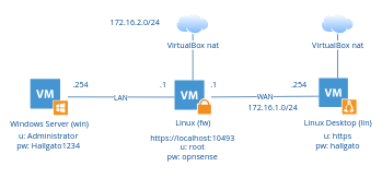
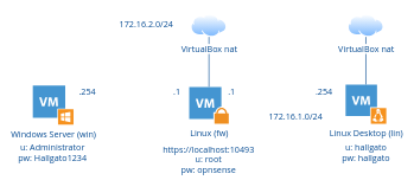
  <mxCell id="0" />
  <mxCell id="1" parent="0" />
- <mxCell id="2" value="LAN" style="edgeStyle=none;html=1;strokeColor=#034991;fontFamily=Open Sans;fontColor=#034991;endArrow=none;endFill=0;" edge="1" parent="1" source="3" target="8"><mxGeometry relative="1" as="geometry" /></mxCell>
  <mxCell id="3" value="Windows Server (win)" style="shadow=0;dashed=0;html=1;strokeColor=none;fillColor=#4495D1;labelPosition=center;verticalLabelPosition=bottom;verticalAlign=top;align=center;outlineConnect=0;shape=mxgraph.veeam.vm_windows;fontFamily=Open Sans;fontColor=#034991;" vertex="1" parent="1"><mxGeometry x="45" y="120" width="57.2" height="55.2" as="geometry" /></mxCell>
  <mxCell id="4" style="edgeStyle=none;html=1;endArrow=none;endFill=0;strokeColor=#034991;fontFamily=Open Sans;fontColor=#034991;" edge="1" parent="1" source="5" target="10"><mxGeometry relative="1" as="geometry" /></mxCell>
  <mxCell id="5" value="&lt;div&gt;Linux Desktop (lin)&lt;/div&gt;" style="shadow=0;dashed=0;html=1;strokeColor=none;fillColor=#4495D1;labelPosition=center;verticalLabelPosition=bottom;verticalAlign=top;align=center;outlineConnect=0;shape=mxgraph.veeam.vm_linux;fontFamily=Open Sans;fontColor=#034991;" vertex="1" parent="1"><mxGeometry x="485" y="118.8" width="57.2" height="55.2" as="geometry" /></mxCell>
- <mxCell id="6" value="WAN" style="edgeStyle=none;html=1;endArrow=none;endFill=0;strokeColor=#034991;fontFamily=Open Sans;fontColor=#034991;" edge="1" parent="1" source="8" target="5"><mxGeometry relative="1" as="geometry" /></mxCell>
  <mxCell id="7" style="edgeStyle=none;html=1;entryX=0.5;entryY=1;entryDx=0;entryDy=0;endArrow=none;endFill=0;strokeColor=#034991;fontFamily=Open Sans;fontColor=#034991;" edge="1" parent="1" source="8" target="9"><mxGeometry relative="1" as="geometry" /></mxCell>
  <mxCell id="8" value="&lt;div&gt;Linux (fw)&lt;/div&gt;" style="shadow=0;dashed=0;html=1;strokeColor=none;fillColor=#4495D1;labelPosition=center;verticalLabelPosition=bottom;verticalAlign=top;align=center;outlineConnect=0;shape=mxgraph.veeam.2d.vm_locked;fontFamily=Open Sans;fontColor=#034991;" vertex="1" parent="1"><mxGeometry x="265" y="122" width="55.6" height="52" as="geometry" /></mxCell>
  <mxCell id="9" value="VirtualBox nat" style="aspect=fixed;perimeter=ellipsePerimeter;html=1;align=center;shadow=0;dashed=0;spacingTop=3;image;image=img/lib/active_directory/internet_cloud.svg;strokeColor=#034991;fontFamily=Open Sans;fontColor=#034991;noLabel=0;" vertex="1" parent="1"><mxGeometry x="267.8" y="20" width="50" height="31.5" as="geometry" /></mxCell>
  <mxCell id="10" value="VirtualBox nat" style="aspect=fixed;perimeter=ellipsePerimeter;html=1;align=center;shadow=0;dashed=0;spacingTop=3;image;image=img/lib/active_directory/internet_cloud.svg;strokeColor=#034991;fontFamily=Open Sans;fontColor=#034991;" vertex="1" parent="1"><mxGeometry x="488.6" y="20" width="50" height="31.5" as="geometry" /></mxCell>
  <mxCell id="11" value="172.16.2.0/24" style="text;html=1;strokeColor=none;fillColor=none;align=center;verticalAlign=middle;whiteSpace=wrap;rounded=0;fontFamily=Open Sans;fontColor=#034991;" vertex="1" parent="1"><mxGeometry x="185" y="24" width="40" height="20" as="geometry" /></mxCell>
  <mxCell id="12" value="172.16.1.0/24" style="text;html=1;strokeColor=none;fillColor=none;align=center;verticalAlign=middle;whiteSpace=wrap;rounded=0;fontFamily=Open Sans;fontColor=#034991;" vertex="1" parent="1"><mxGeometry x="395" y="155.2" width="40" height="20" as="geometry" /></mxCell>
  <mxCell id="13" value=".254" style="text;html=1;strokeColor=none;fillColor=none;align=center;verticalAlign=middle;whiteSpace=wrap;rounded=0;fontFamily=Open Sans;fontColor=#034991;" vertex="1" parent="1"><mxGeometry x="102.2" y="118.8" width="40" height="20" as="geometry" /></mxCell>
  <mxCell id="14" value=".1" style="text;html=1;strokeColor=none;fillColor=none;align=center;verticalAlign=middle;whiteSpace=wrap;rounded=0;fontFamily=Open Sans;fontColor=#034991;" vertex="1" parent="1"><mxGeometry x="227.8" y="118.8" width="40" height="20" as="geometry" /></mxCell>
  <mxCell id="15" value=".254" style="text;html=1;strokeColor=none;fillColor=none;align=center;verticalAlign=middle;whiteSpace=wrap;rounded=0;fontFamily=Open Sans;fontColor=#034991;" vertex="1" parent="1"><mxGeometry x="435" y="120" width="40" height="20" as="geometry" /></mxCell>
  <mxCell id="16" value=".1" style="text;html=1;strokeColor=none;fillColor=none;align=center;verticalAlign=middle;whiteSpace=wrap;rounded=0;fontFamily=Open Sans;fontColor=#034991;" vertex="1" parent="1"><mxGeometry x="305" y="118.8" width="40" height="20" as="geometry" /></mxCell>
  <mxCell id="17" value="https://localhost:10493&lt;br&gt;&lt;div&gt;u: root&lt;/div&gt;&lt;div&gt;pw: opnsense&lt;/div&gt;" style="text;html=1;strokeColor=none;fillColor=none;align=center;verticalAlign=middle;whiteSpace=wrap;rounded=0;fontFamily=Open Sans;fontColor=#034991;" vertex="1" parent="1"><mxGeometry x="219.2" y="200" width="147.2" height="50" as="geometry" /></mxCell>
- <mxCell id="18" value="&lt;div&gt;u: https&lt;br&gt;&lt;/div&gt;&lt;div&gt;pw: hallgato&lt;/div&gt;" style="text;html=1;strokeColor=none;fillColor=none;align=center;verticalAlign=middle;whiteSpace=wrap;rounded=0;fontFamily=Open Sans;fontColor=#034991;" vertex="1" parent="1"><mxGeometry x="468.6" y="200" width="90" height="30" as="geometry" /></mxCell>
+ <mxCell id="18" value="&lt;div&gt;u: hallgato&lt;br&gt;&lt;/div&gt;&lt;div&gt;pw: hallgato&lt;/div&gt;" style="text;html=1;strokeColor=none;fillColor=none;align=center;verticalAlign=middle;whiteSpace=wrap;rounded=0;fontFamily=Open Sans;fontColor=#034991;" vertex="1" parent="1"><mxGeometry x="468.6" y="200" width="90" height="30" as="geometry" /></mxCell>
  <mxCell id="19" value="&lt;div&gt;u: Administrator&lt;br&gt;&lt;/div&gt;&lt;div&gt;pw: Hallgato1234&lt;br&gt;&lt;/div&gt;" style="text;html=1;strokeColor=none;fillColor=none;align=center;verticalAlign=middle;whiteSpace=wrap;rounded=0;fontFamily=Open Sans;fontColor=#034991;" vertex="1" parent="1"><mxGeometry x="20.4" y="200" width="106.4" height="30" as="geometry" /></mxCell>
